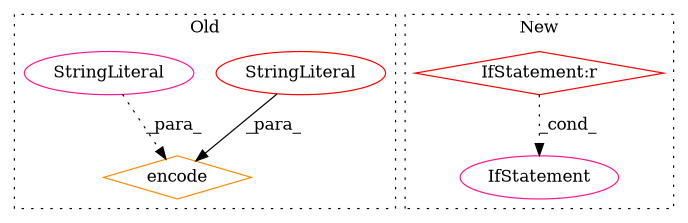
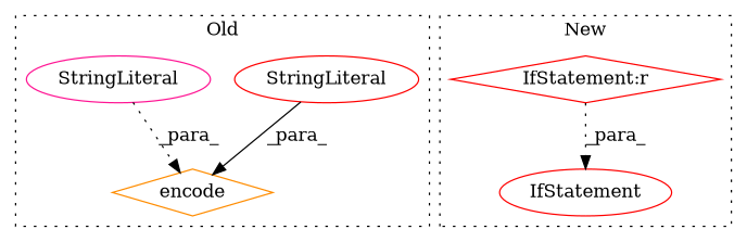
  digraph {
    node [a=45 color=red shape=ellipse]
    edge [style=dotted]
    n1 [a=32 color=darkorange l="7,1" label=encode s="2535,2565" shape=diamond]
    n2 [l=8 label=StringLiteral s=2542]
    n3 [color=deeppink l=7 label=StringLiteral s=2551]
-   n4 [a=25 color=deeppink l="4,2" label=IfStatement s="2433,2458"]
+   n4 [a=25 l="4,2" label=IfStatement s="2433,2458"]
    n5 [a=27 l=4 label="IfStatement:r" s=2446 shape=diamond]
    subgraph cluster_1 {
      label=Old
      style=dotted
      n1
      n2
      n3
    }
    subgraph cluster_2 {
      label=New
      style=dotted
      n4
      n5
    }
    n2 -> n1 [label=_para_ style=solid]
    n3 -> n1 [label=_para_]
-   n5 -> n4 [label=_cond_]
+   n5 -> n4 [label=_para_]
  }
